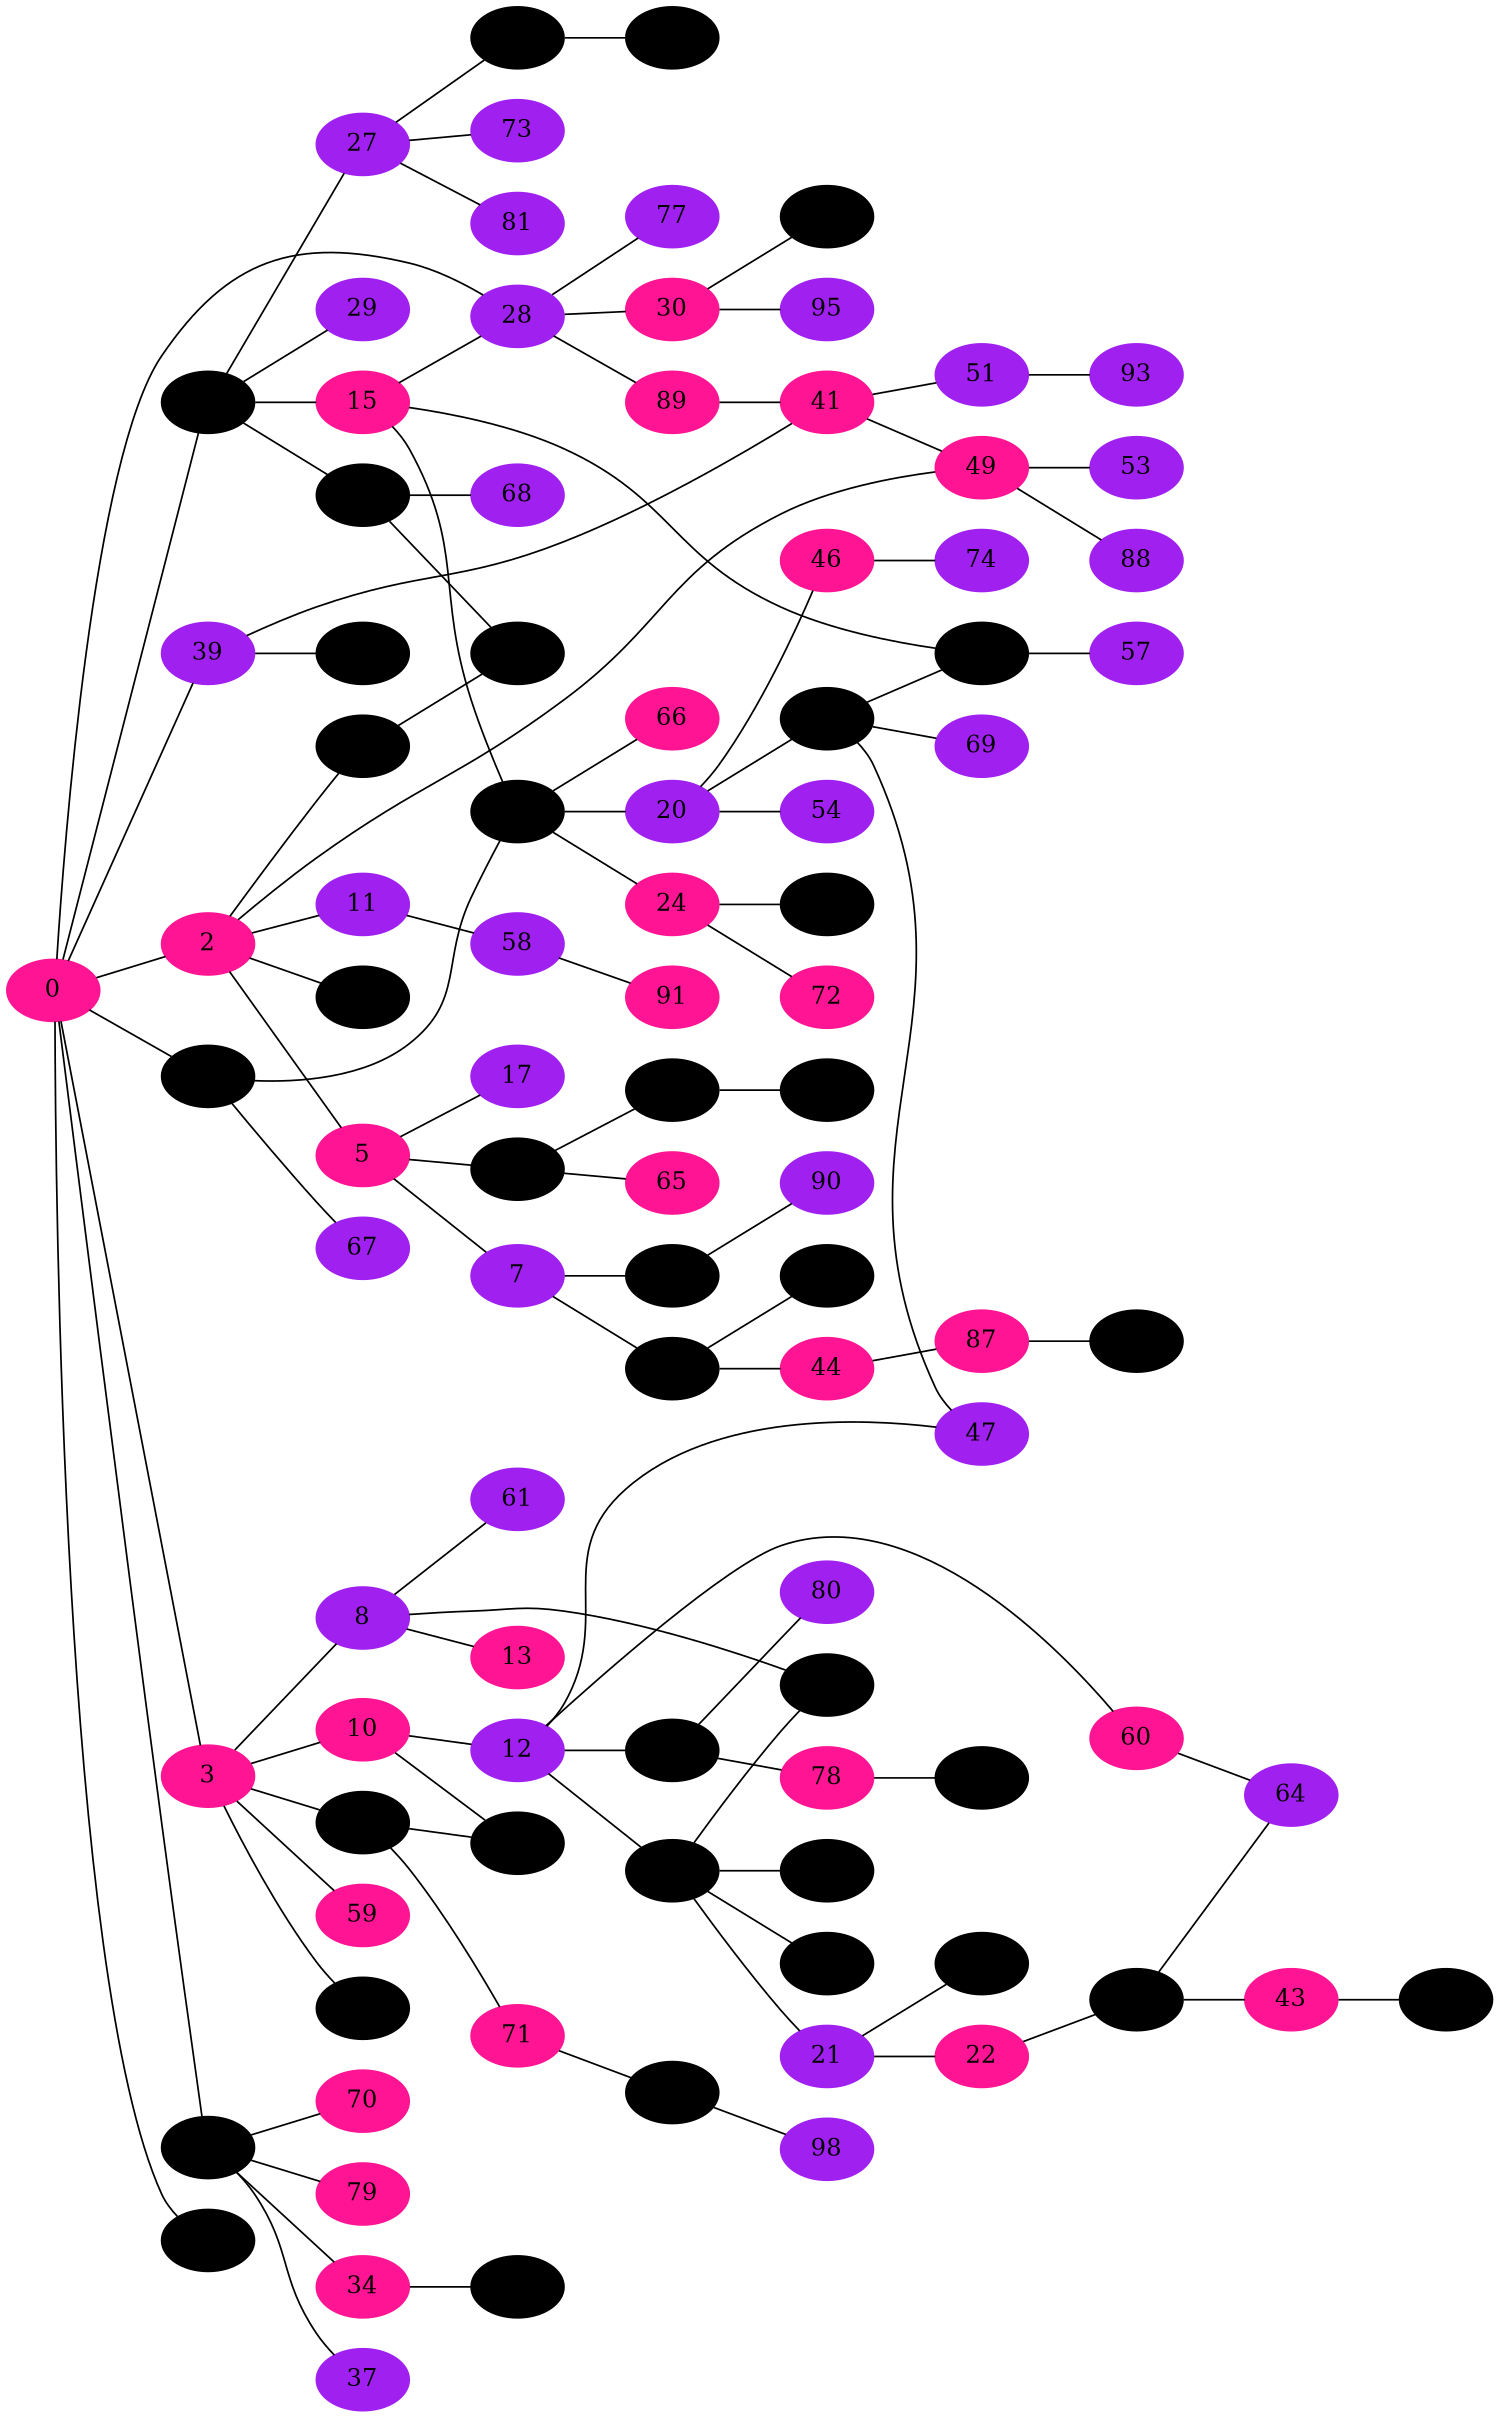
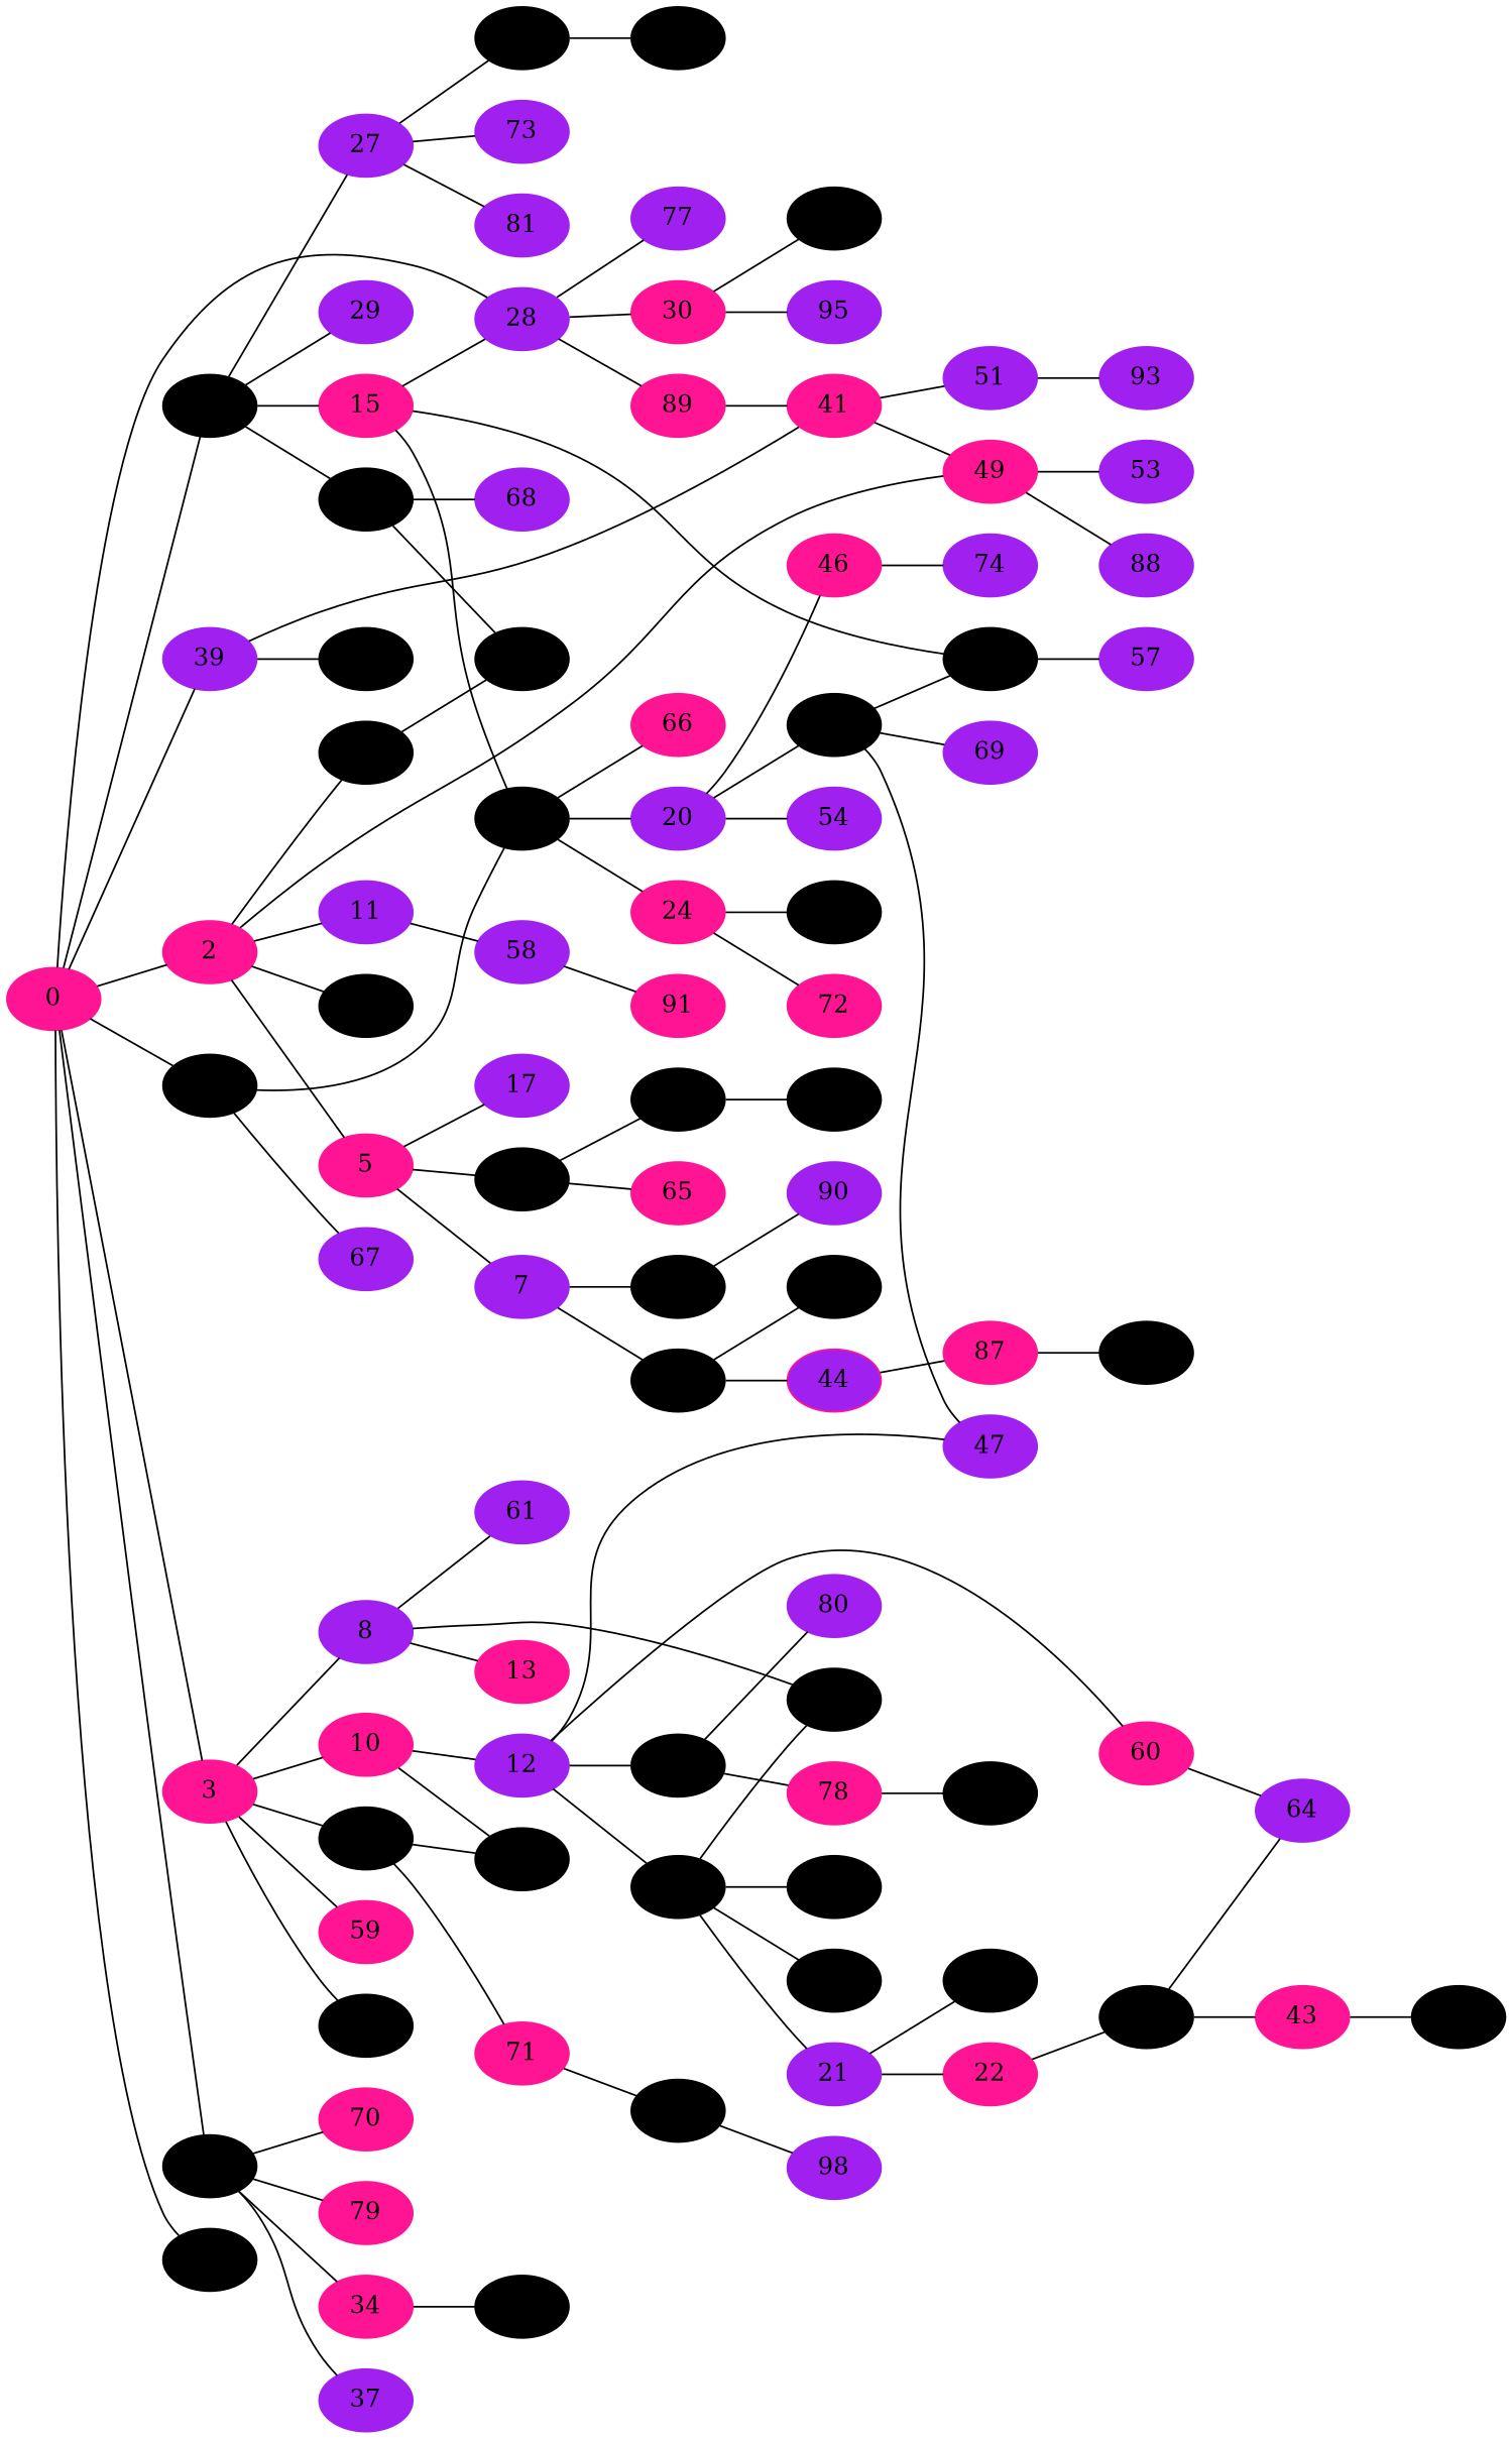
  graph {
    rankdir=LR
    node [color=black style=filled]
    n1 [color=deeppink label=0]
    2 [color=deeppink]
    3 [color=deeppink]
    6
    9
    14
    26
    28 [color=purple]
    39 [color=purple]
    4
    5 [color=deeppink]
    11 [color=purple]
    45
    49 [color=deeppink]
    8 [color=purple]
    10 [color=deeppink]
    31
    59 [color=deeppink]
    92
    15 [color=deeppink]
    23
    27 [color=purple]
    29 [color=purple]
    34 [color=deeppink]
    37 [color=purple]
    70 [color=deeppink]
    79 [color=deeppink]
    16
    67 [color=purple]
    30 [color=deeppink]
    77 [color=purple]
    89 [color=deeppink]
    41 [color=deeppink]
    75
    84
    7 [color=purple]
    17 [color=purple]
    33
    58 [color=purple]
    53 [color=purple]
    88 [color=purple]
    13 [color=deeppink]
    61 [color=purple]
    86
    12 [color=purple]
    76
    71 [color=deeppink]
    35
    56
    48
    65 [color=deeppink]
    36
    68 [color=purple]
    63
    73 [color=purple]
    81 [color=purple]
-   44 [color=deeppink]
+   44 [color=deeppink fillcolor=purple]
    85
    90 [color=purple]
    50
    18
    19
    47 [color=purple]
    60 [color=deeppink]
    91 [color=deeppink]
    78 [color=deeppink]
    80 [color=purple]
    21 [color=purple]
    25
    55
    64 [color=purple]
    20 [color=purple]
    24 [color=deeppink]
    66 [color=deeppink]
    57 [color=purple]
    32
    46 [color=deeppink]
    54 [color=purple]
    38
    72 [color=deeppink]
    96
    22 [color=deeppink]
    40
    69 [color=purple]
    74 [color=purple]
    42
    43 [color=deeppink]
    83
    62
    95 [color=purple]
    51 [color=purple]
    97
    82
    87 [color=deeppink]
    93 [color=purple]
    52
    94
    98 [color=purple]
    n1 -- 2
    n1 -- 3
    n1 -- 6
    n1 -- 9
    n1 -- 14
    n1 -- 26
    n1 -- 28
    n1 -- 39
    2 -- 4
    2 -- 5
    2 -- 11
    2 -- 45
    2 -- 49
    3 -- 8
    3 -- 10
    3 -- 31
    3 -- 59
    3 -- 92
    6 -- 15
    6 -- 23
    6 -- 27
    6 -- 29
    9 -- 34
    9 -- 37
    9 -- 70
    9 -- 79
    14 -- 16
    14 -- 67
    28 -- 30
    28 -- 77
    28 -- 89
    39 -- 41
    39 -- 75
    4 -- 84
    5 -- 7
    5 -- 17
    5 -- 33
    11 -- 58
    49 -- 53
    49 -- 88
    8 -- 13
    8 -- 61
    8 -- 86
    10 -- 12
    10 -- 76
    31 -- 76
    31 -- 71
    15 -- 28
    15 -- 16
    15 -- 36
    23 -- 84
    23 -- 68
    27 -- 63
    27 -- 73
    27 -- 81
    34 -- 50
    16 -- 20
    16 -- 24
    16 -- 66
    30 -- 62
    30 -- 95
    89 -- 41
    41 -- 49
    41 -- 51
    7 -- 35
    7 -- 56
    33 -- 48
    33 -- 65
    58 -- 91
    12 -- 18
    12 -- 19
    12 -- 47
    12 -- 60
    71 -- 97
    35 -- 44
    35 -- 85
    56 -- 90
    48 -- 82
    36 -- 57
    63 -- 83
    44 -- 87
    18 -- 78
    18 -- 80
    19 -- 86
    19 -- 21
    19 -- 25
    19 -- 55
    60 -- 64
    78 -- 96
    21 -- 22
    21 -- 40
    20 -- 32
    20 -- 46
    20 -- 54
    24 -- 38
    24 -- 72
    32 -- 36
    32 -- 47
    32 -- 69
    46 -- 74
    22 -- 42
    42 -- 64
    42 -- 43
    43 -- 52
    51 -- 93
    97 -- 98
    87 -- 94
  }
